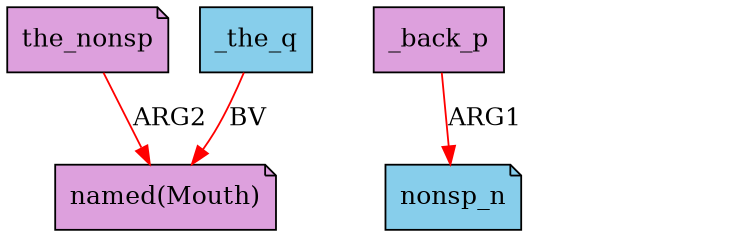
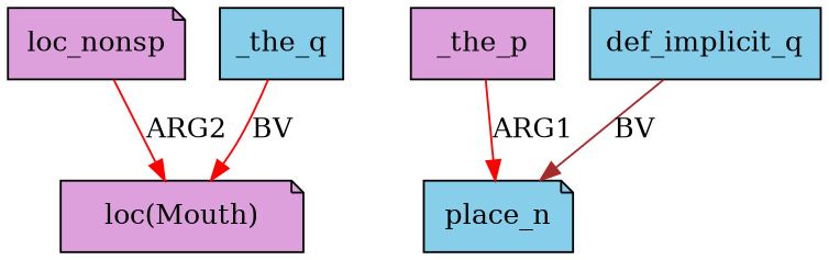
  digraph {
    node [fillcolor=plum shape=note style=filled]
    edge [color=red]
-   loc_nonsp [label=the_nonsp]
-   "named(Mouth)"
-   place_n [fillcolor=skyblue label=nonsp_n]
-   _back_p [shape=box]
+   loc_nonsp
+   "named(Mouth)" [label="loc(Mouth)"]
+   place_n [fillcolor=skyblue]
+   _back_p [shape=box label=_the_p]
+   def_implicit_q [fillcolor=skyblue shape=box]
    _the_q [fillcolor=skyblue shape=box]
    loc_nonsp -> "named(Mouth)" [label=ARG2]
    _back_p -> place_n [label=ARG1]
+   def_implicit_q -> place_n [color=brown label=BV]
    _the_q -> "named(Mouth)" [label=BV]
  }
